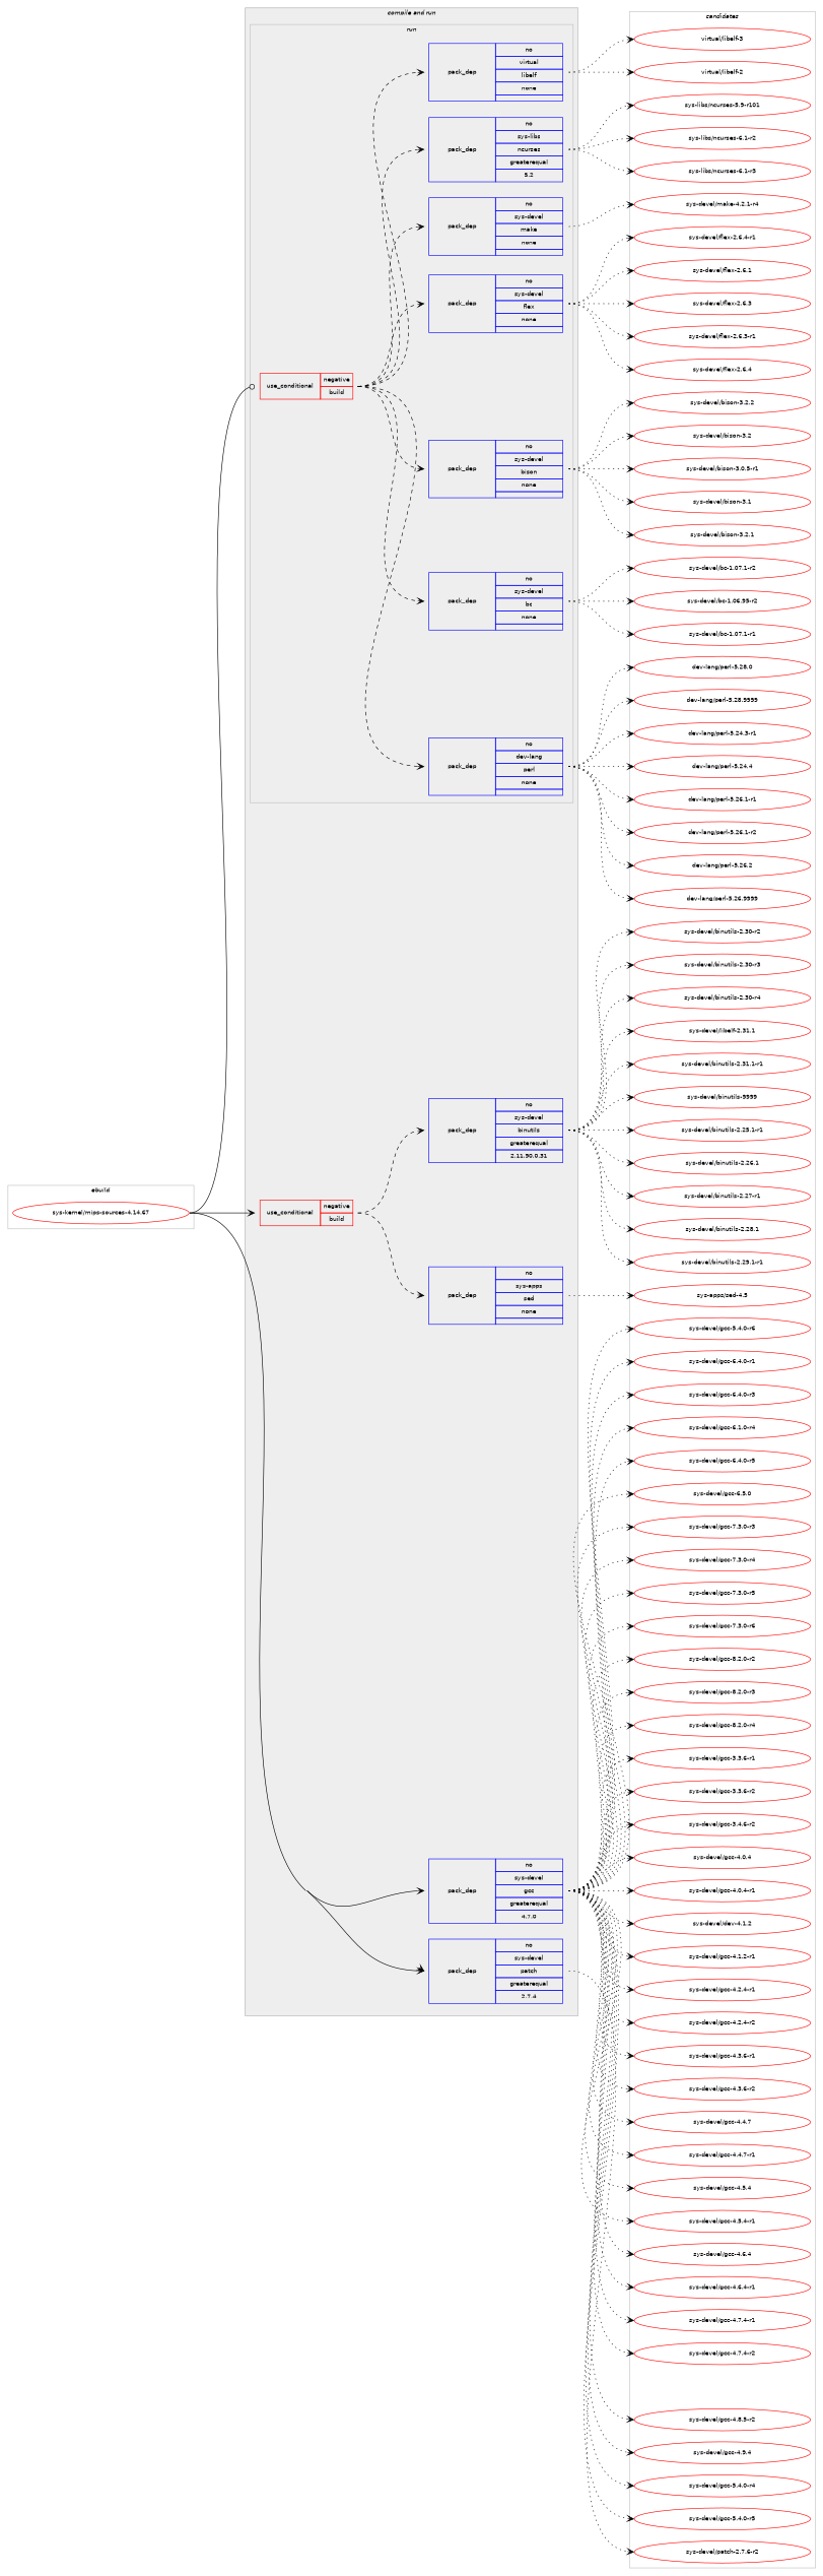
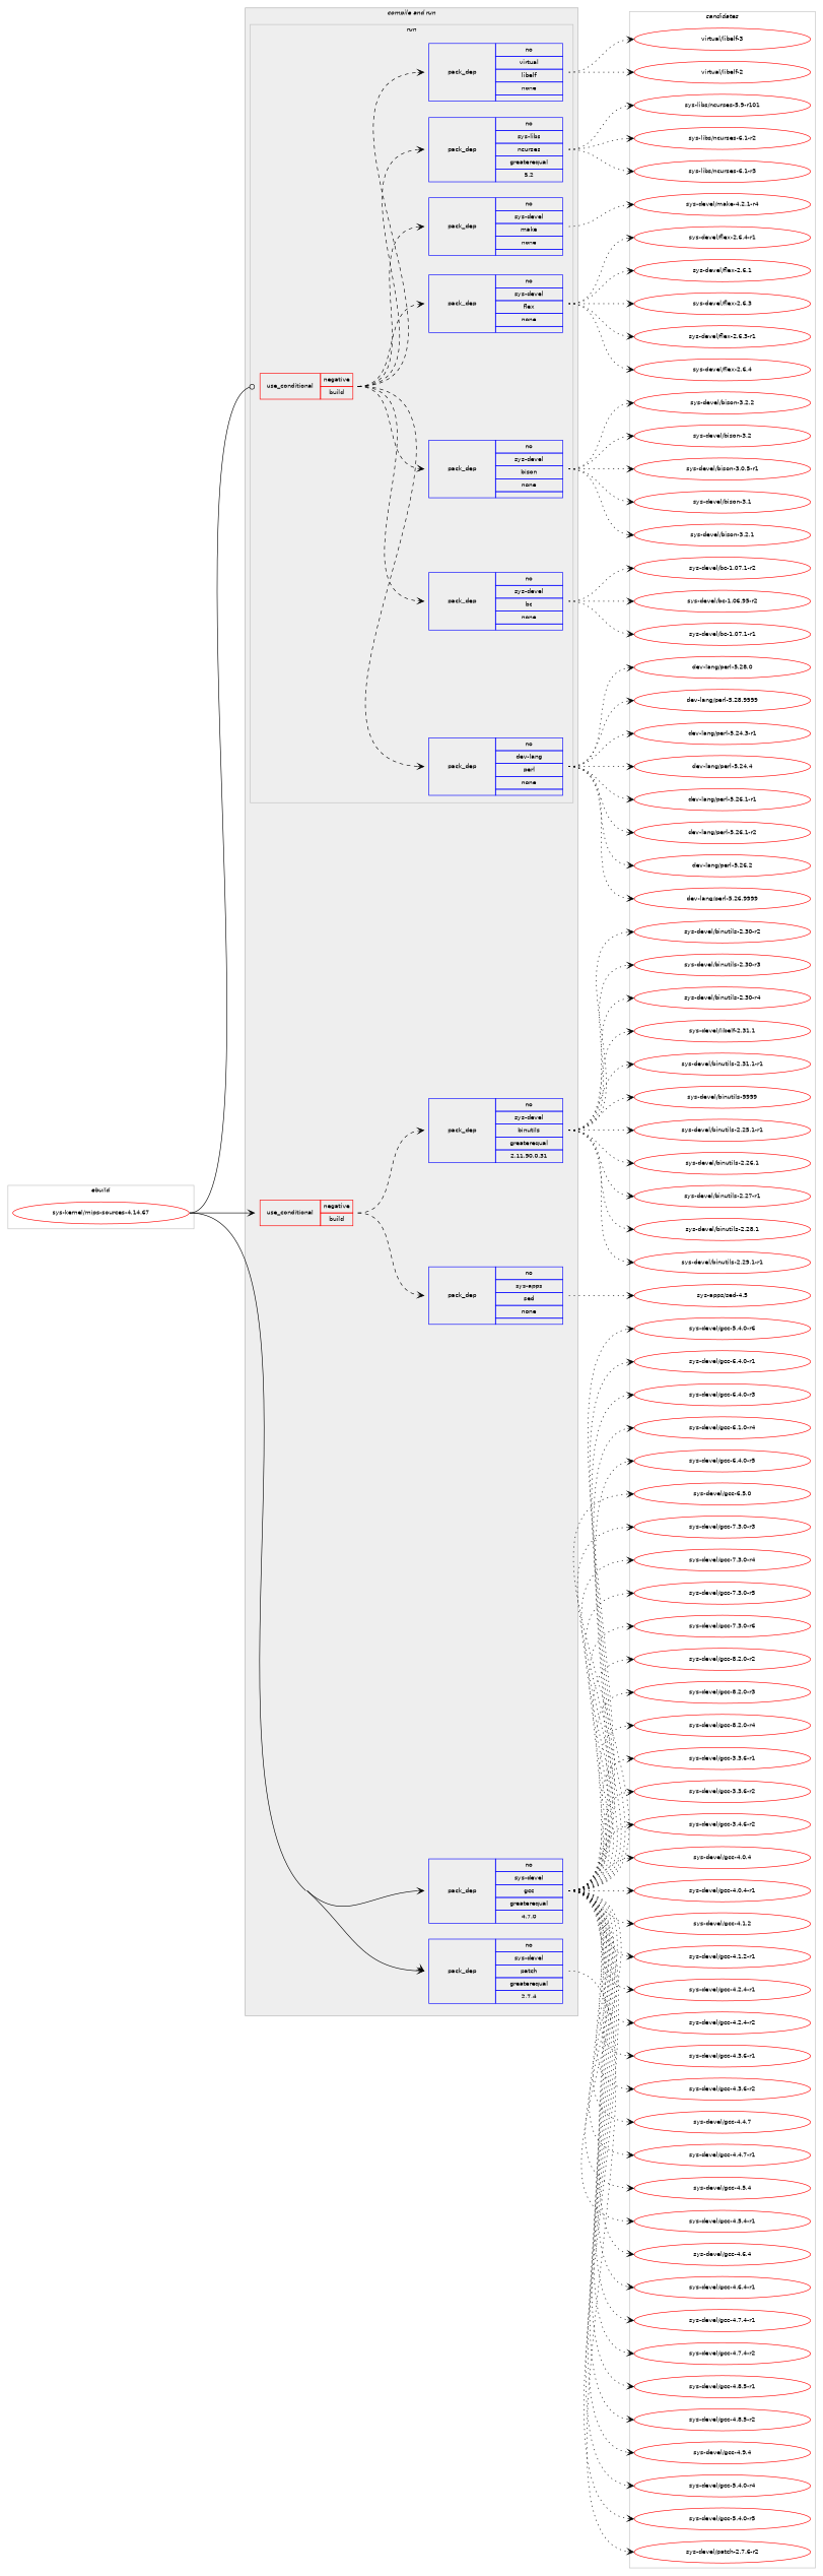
  digraph {
    compound=true
    concentrate=true
    fontname=Helvetica
    fontsize=10
    newrank=true
    rankdir=LR
    ranksep=1.5
    node [color=red fontname=Helvetica fontsize=10]
    edge [arrowhead=vee headport=w style=dotted tailport=e weight=100]
    n1 [label="sys-kernel/mips-sources-4.14.67" width=4]
    n2 [color=blue label=<<TABLE BORDER="0" CELLBORDER="1" CELLSPACING="0" CELLPADDING="4" WIDTH="220"><TR><TD ROWSPAN="6" CELLPADDING="30">pack_dep</TD></TR><TR><TD WIDTH="110">no</TD></TR><TR><TD>sys-apps</TD></TR><TR><TD>sed</TD></TR><TR><TD>none</TD></TR><TR><TD></TD></TR></TABLE>> shape=none]
    n3 [color=blue label=<<TABLE BORDER="0" CELLBORDER="1" CELLSPACING="0" CELLPADDING="4" WIDTH="220"><TR><TD ROWSPAN="6" CELLPADDING="30">pack_dep</TD></TR><TR><TD WIDTH="110">no</TD></TR><TR><TD>sys-devel</TD></TR><TR><TD>binutils</TD></TR><TR><TD>greaterequal</TD></TR><TR><TD>2.11.90.0.31</TD></TR></TABLE>> shape=none]
    n4 [label=<<TABLE BORDER="0" CELLBORDER="1" CELLSPACING="0" CELLPADDING="4"><TR><TD ROWSPAN="3" CELLPADDING="10">use_conditional</TD></TR><TR><TD>negative</TD></TR><TR><TD>build</TD></TR></TABLE>> shape=none]
    n5 [color=blue label=<<TABLE BORDER="0" CELLBORDER="1" CELLSPACING="0" CELLPADDING="4" WIDTH="220"><TR><TD ROWSPAN="6" CELLPADDING="30">pack_dep</TD></TR><TR><TD WIDTH="110">no</TD></TR><TR><TD>sys-devel</TD></TR><TR><TD>gcc</TD></TR><TR><TD>greaterequal</TD></TR><TR><TD>4.7.0</TD></TR></TABLE>> shape=none]
    n6 [color=blue label=<<TABLE BORDER="0" CELLBORDER="1" CELLSPACING="0" CELLPADDING="4" WIDTH="220"><TR><TD ROWSPAN="6" CELLPADDING="30">pack_dep</TD></TR><TR><TD WIDTH="110">no</TD></TR><TR><TD>sys-devel</TD></TR><TR><TD>patch</TD></TR><TR><TD>greaterequal</TD></TR><TR><TD>2.7.4</TD></TR></TABLE>> shape=none]
    n7 [color=blue label=<<TABLE BORDER="0" CELLBORDER="1" CELLSPACING="0" CELLPADDING="4" WIDTH="220"><TR><TD ROWSPAN="6" CELLPADDING="30">pack_dep</TD></TR><TR><TD WIDTH="110">no</TD></TR><TR><TD>dev-lang</TD></TR><TR><TD>perl</TD></TR><TR><TD>none</TD></TR><TR><TD></TD></TR></TABLE>> shape=none]
    n8 [color=blue label=<<TABLE BORDER="0" CELLBORDER="1" CELLSPACING="0" CELLPADDING="4" WIDTH="220"><TR><TD ROWSPAN="6" CELLPADDING="30">pack_dep</TD></TR><TR><TD WIDTH="110">no</TD></TR><TR><TD>sys-devel</TD></TR><TR><TD>bc</TD></TR><TR><TD>none</TD></TR><TR><TD></TD></TR></TABLE>> shape=none]
    n9 [color=blue label=<<TABLE BORDER="0" CELLBORDER="1" CELLSPACING="0" CELLPADDING="4" WIDTH="220"><TR><TD ROWSPAN="6" CELLPADDING="30">pack_dep</TD></TR><TR><TD WIDTH="110">no</TD></TR><TR><TD>sys-devel</TD></TR><TR><TD>bison</TD></TR><TR><TD>none</TD></TR><TR><TD></TD></TR></TABLE>> shape=none]
    n10 [color=blue label=<<TABLE BORDER="0" CELLBORDER="1" CELLSPACING="0" CELLPADDING="4" WIDTH="220"><TR><TD ROWSPAN="6" CELLPADDING="30">pack_dep</TD></TR><TR><TD WIDTH="110">no</TD></TR><TR><TD>sys-devel</TD></TR><TR><TD>flex</TD></TR><TR><TD>none</TD></TR><TR><TD></TD></TR></TABLE>> shape=none]
    n11 [color=blue label=<<TABLE BORDER="0" CELLBORDER="1" CELLSPACING="0" CELLPADDING="4" WIDTH="220"><TR><TD ROWSPAN="6" CELLPADDING="30">pack_dep</TD></TR><TR><TD WIDTH="110">no</TD></TR><TR><TD>sys-devel</TD></TR><TR><TD>make</TD></TR><TR><TD>none</TD></TR><TR><TD></TD></TR></TABLE>> shape=none]
    n12 [color=blue label=<<TABLE BORDER="0" CELLBORDER="1" CELLSPACING="0" CELLPADDING="4" WIDTH="220"><TR><TD ROWSPAN="6" CELLPADDING="30">pack_dep</TD></TR><TR><TD WIDTH="110">no</TD></TR><TR><TD>sys-libs</TD></TR><TR><TD>ncurses</TD></TR><TR><TD>greaterequal</TD></TR><TR><TD>5.2</TD></TR></TABLE>> shape=none]
    n13 [color=blue label=<<TABLE BORDER="0" CELLBORDER="1" CELLSPACING="0" CELLPADDING="4" WIDTH="220"><TR><TD ROWSPAN="6" CELLPADDING="30">pack_dep</TD></TR><TR><TD WIDTH="110">no</TD></TR><TR><TD>virtual</TD></TR><TR><TD>libelf</TD></TR><TR><TD>none</TD></TR><TR><TD></TD></TR></TABLE>> shape=none]
    n14 [label=<<TABLE BORDER="0" CELLBORDER="1" CELLSPACING="0" CELLPADDING="4"><TR><TD ROWSPAN="3" CELLPADDING="10">use_conditional</TD></TR><TR><TD>negative</TD></TR><TR><TD>build</TD></TR></TABLE>> shape=none]
    n15 [label="sys-apps/sed-4.5" width=4]
    n16 [label="sys-devel/binutils-2.25.1-r1" width=4]
    n17 [label="sys-devel/binutils-2.26.1" width=4]
    n18 [label="sys-devel/binutils-2.27-r1" width=4]
    n19 [label="sys-devel/binutils-2.28.1" width=4]
    n20 [label="sys-devel/binutils-2.29.1-r1" width=4]
    n21 [label="sys-devel/binutils-2.30-r2" width=4]
    n22 [label="sys-devel/binutils-2.30-r3" width=4]
    n23 [label="sys-devel/binutils-2.30-r4" width=4]
    n24 [label="sys-devel/libelf-2.31.1" width=4]
    n25 [label="sys-devel/binutils-2.31.1-r1" width=4]
    n26 [label="sys-devel/binutils-9999" width=4]
    n27 [label="sys-devel/gcc-3.3.6-r1" width=4]
    n28 [label="sys-devel/gcc-3.3.6-r2" width=4]
    n29 [label="sys-devel/gcc-3.4.6-r2" width=4]
    n30 [label="sys-devel/gcc-4.0.4" width=4]
    n31 [label="sys-devel/gcc-4.0.4-r1" width=4]
-   n32 [label="sys-devel/dev-4.1.2" width=4]
+   n32 [label="sys-devel/gcc-4.1.2" width=4]
    n33 [label="sys-devel/gcc-4.1.2-r1" width=4]
    n34 [label="sys-devel/gcc-4.2.4-r1" width=4]
    n35 [label="sys-devel/gcc-4.2.4-r2" width=4]
    n36 [label="sys-devel/gcc-4.3.6-r1" width=4]
    n37 [label="sys-devel/gcc-4.3.6-r2" width=4]
    n38 [label="sys-devel/gcc-4.4.7" width=4]
    n39 [label="sys-devel/gcc-4.4.7-r1" width=4]
    n40 [label="sys-devel/gcc-4.5.4" width=4]
    n41 [label="sys-devel/gcc-4.5.4-r1" width=4]
    n42 [label="sys-devel/gcc-4.6.4" width=4]
    n43 [label="sys-devel/gcc-4.6.4-r1" width=4]
    n44 [label="sys-devel/gcc-4.7.4-r1" width=4]
    n45 [label="sys-devel/gcc-4.7.4-r2" width=4]
+   n46 [label="sys-devel/gcc-4.8.5-r1" width=4]
    n47 [label="sys-devel/gcc-4.8.5-r2" width=4]
    n48 [label="sys-devel/gcc-4.9.4" width=4]
    n49 [label="sys-devel/gcc-5.4.0-r4" width=4]
    n50 [label="sys-devel/gcc-5.4.0-r5" width=4]
    n51 [label="sys-devel/gcc-5.4.0-r6" width=4]
    n52 [label="sys-devel/gcc-6.4.0-r1" width=4]
    n53 [label="sys-devel/gcc-6.4.0-r3" width=4]
    n54 [label="sys-devel/gcc-6.1.0-r4" width=4]
    n55 [label="sys-devel/gcc-6.4.0-r5" width=4]
    n56 [label="sys-devel/gcc-6.5.0" width=4]
    n57 [label="sys-devel/gcc-7.3.0-r3" width=4]
    n58 [label="sys-devel/gcc-7.3.0-r4" width=4]
    n59 [label="sys-devel/gcc-7.3.0-r5" width=4]
    n60 [label="sys-devel/gcc-7.3.0-r6" width=4]
    n61 [label="sys-devel/gcc-8.2.0-r2" width=4]
    n62 [label="sys-devel/gcc-8.2.0-r3" width=4]
    n63 [label="sys-devel/gcc-8.2.0-r4" width=4]
    n64 [label="sys-devel/patch-2.7.6-r2" width=4]
    n65 [label="dev-lang/perl-5.24.3-r1" width=4]
    n66 [label="dev-lang/perl-5.24.4" width=4]
    n67 [label="dev-lang/perl-5.26.1-r1" width=4]
    n68 [label="dev-lang/perl-5.26.1-r2" width=4]
    n69 [label="dev-lang/perl-5.26.2" width=4]
    n70 [label="dev-lang/perl-5.26.9999" width=4]
    n71 [label="dev-lang/perl-5.28.0" width=4]
    n72 [label="dev-lang/perl-5.28.9999" width=4]
    n73 [label="sys-devel/bc-1.06.95-r2" width=4]
    n74 [label="sys-devel/bc-1.07.1-r1" width=4]
    n75 [label="sys-devel/bc-1.07.1-r2" width=4]
    n76 [label="sys-devel/bison-3.2" width=4]
    n77 [label="sys-devel/bison-3.0.5-r1" width=4]
    n78 [label="sys-devel/bison-3.1" width=4]
    n79 [label="sys-devel/bison-3.2.1" width=4]
    n80 [label="sys-devel/bison-3.2.2" width=4]
    n81 [label="sys-devel/flex-2.6.1" width=4]
    n82 [label="sys-devel/flex-2.6.3" width=4]
    n83 [label="sys-devel/flex-2.6.3-r1" width=4]
    n84 [label="sys-devel/flex-2.6.4" width=4]
    n85 [label="sys-devel/flex-2.6.4-r1" width=4]
    n86 [label="sys-devel/make-4.2.1-r4" width=4]
    n87 [label="sys-libs/ncurses-5.9-r101" width=4]
    n88 [label="sys-libs/ncurses-6.1-r2" width=4]
    n89 [label="sys-libs/ncurses-6.1-r3" width=4]
    n90 [label="virtual/libelf-2" width=4]
    n91 [label="virtual/libelf-3" width=4]
    subgraph cluster_1 {
      color=gray
      label=<<i>ebuild</i>>
      rank=same
      n1
    }
    subgraph cluster_2 {
      color=gray
      label=<<i>dependencies</i>>
      subgraph cluster_3 {
        color=gray
        fillcolor="#eeeeee"
        label=<<i>compile</i>>
        style=filled
        subgraph sub_4 {
          color=gray
          fillcolor="#eeeeee"
          label=<<i>compile</i>>
          style=filled
          n4
          subgraph sub_5 {
            color=gray
            fillcolor="#eeeeee"
            label=<<i>compile</i>>
            style=filled
            n2
          }
          subgraph sub_6 {
            color=gray
            fillcolor="#eeeeee"
            label=<<i>compile</i>>
            style=filled
            n3
          }
        }
        subgraph sub_7 {
          color=gray
          fillcolor="#eeeeee"
          label=<<i>compile</i>>
          style=filled
          n5
        }
        subgraph sub_8 {
          color=gray
          fillcolor="#eeeeee"
          label=<<i>compile</i>>
          style=filled
          n6
        }
      }
      subgraph cluster_9 {
        color=gray
        fillcolor="#eeeeee"
        label=<<i>compile and run</i>>
        style=filled
      }
      subgraph cluster_10 {
        color=gray
        fillcolor="#eeeeee"
        label=<<i>run</i>>
        style=filled
        subgraph sub_11 {
          color=gray
          fillcolor="#eeeeee"
          label=<<i>run</i>>
          style=filled
          n14
          subgraph sub_12 {
            color=gray
            fillcolor="#eeeeee"
            label=<<i>run</i>>
            style=filled
            n7
          }
          subgraph sub_13 {
            color=gray
            fillcolor="#eeeeee"
            label=<<i>run</i>>
            style=filled
            n8
          }
          subgraph sub_14 {
            color=gray
            fillcolor="#eeeeee"
            label=<<i>run</i>>
            style=filled
            n9
          }
          subgraph sub_15 {
            color=gray
            fillcolor="#eeeeee"
            label=<<i>run</i>>
            style=filled
            n10
          }
          subgraph sub_16 {
            color=gray
            fillcolor="#eeeeee"
            label=<<i>run</i>>
            style=filled
            n11
          }
          subgraph sub_17 {
            color=gray
            fillcolor="#eeeeee"
            label=<<i>run</i>>
            style=filled
            n12
          }
          subgraph sub_18 {
            color=gray
            fillcolor="#eeeeee"
            label=<<i>run</i>>
            style=filled
            n13
          }
        }
      }
    }
    subgraph cluster_19 {
      color=gray
      label=<<i>candidates</i>>
      rank=same
      subgraph sub_20 {
        color=black
        label=<<i>candidates</i>>
        nodesep=1
        rank=same
        n15
      }
      subgraph sub_21 {
        color=black
        label=<<i>candidates</i>>
        nodesep=1
        rank=same
        n16
        n17
        n18
        n19
        n20
        n21
        n22
        n23
        n24
        n25
        n26
      }
      subgraph sub_22 {
        color=black
        label=<<i>candidates</i>>
        nodesep=1
        rank=same
        n27
        n28
        n29
        n30
        n31
        n32
        n33
        n34
        n35
        n36
        n37
        n38
        n39
        n40
        n41
        n42
        n43
        n44
        n45
+       n46
        n47
        n48
        n49
        n50
        n51
        n52
        n53
        n54
        n55
        n56
        n57
        n58
        n59
        n60
        n61
        n62
        n63
      }
      subgraph sub_23 {
        color=black
        label=<<i>candidates</i>>
        nodesep=1
        rank=same
        n64
      }
      subgraph sub_24 {
        color=black
        label=<<i>candidates</i>>
        nodesep=1
        rank=same
        n65
        n66
        n67
        n68
        n69
        n70
        n71
        n72
      }
      subgraph sub_25 {
        color=black
        label=<<i>candidates</i>>
        nodesep=1
        rank=same
        n73
        n74
        n75
      }
      subgraph sub_26 {
        color=black
        label=<<i>candidates</i>>
        nodesep=1
        rank=same
        n76
        n77
        n78
        n79
        n80
      }
      subgraph sub_27 {
        color=black
        label=<<i>candidates</i>>
        nodesep=1
        rank=same
        n81
        n82
        n83
        n84
        n85
      }
      subgraph sub_28 {
        color=black
        label=<<i>candidates</i>>
        nodesep=1
        rank=same
        n86
      }
      subgraph sub_29 {
        color=black
        label=<<i>candidates</i>>
        nodesep=1
        rank=same
        n87
        n88
        n89
      }
      subgraph sub_30 {
        color=black
        label=<<i>candidates</i>>
        nodesep=1
        rank=same
        n90
        n91
      }
    }
    n1 -> n4 [style=solid weight=20]
    n1 -> n5 [style=solid weight=20]
    n1 -> n6 [style=solid weight=20]
    n1 -> n14 [arrowhead=odot style=solid weight=20]
    n2 -> n15
    n3 -> n16
    n3 -> n17
    n3 -> n18
    n3 -> n19
    n3 -> n20
    n3 -> n21
    n3 -> n22
    n3 -> n23
    n3 -> n24
    n3 -> n25
    n3 -> n26
    n4 -> n2 [style=dashed weight=20]
    n4 -> n3 [style=dashed weight=20]
    n5 -> n27
    n5 -> n28
    n5 -> n29
    n5 -> n30
    n5 -> n31
    n5 -> n32
    n5 -> n33
    n5 -> n34
    n5 -> n35
    n5 -> n36
    n5 -> n37
    n5 -> n38
    n5 -> n39
    n5 -> n40
    n5 -> n41
    n5 -> n42
    n5 -> n43
    n5 -> n44
    n5 -> n45
+   n5 -> n46
    n5 -> n47
    n5 -> n48
    n5 -> n49
    n5 -> n50
    n5 -> n51
    n5 -> n52
    n5 -> n53
    n5 -> n54
    n5 -> n55
    n5 -> n56
    n5 -> n57
    n5 -> n58
    n5 -> n59
    n5 -> n60
    n5 -> n61
    n5 -> n62
    n5 -> n63
    n6 -> n64
    n7 -> n65
    n7 -> n66
    n7 -> n67
    n7 -> n68
    n7 -> n69
    n7 -> n70
    n7 -> n71
    n7 -> n72
    n8 -> n73
    n8 -> n74
    n8 -> n75
    n9 -> n76
    n9 -> n77
    n9 -> n78
    n9 -> n79
    n9 -> n80
    n10 -> n81
    n10 -> n82
    n10 -> n83
    n10 -> n84
    n10 -> n85
    n11 -> n86
    n12 -> n87
    n12 -> n88
    n12 -> n89
    n13 -> n90
    n13 -> n91
    n14 -> n7 [style=dashed weight=20]
    n14 -> n8 [style=dashed weight=20]
    n14 -> n9 [style=dashed weight=20]
    n14 -> n10 [style=dashed weight=20]
    n14 -> n11 [style=dashed weight=20]
    n14 -> n12 [style=dashed weight=20]
    n14 -> n13 [style=dashed weight=20]
  }
